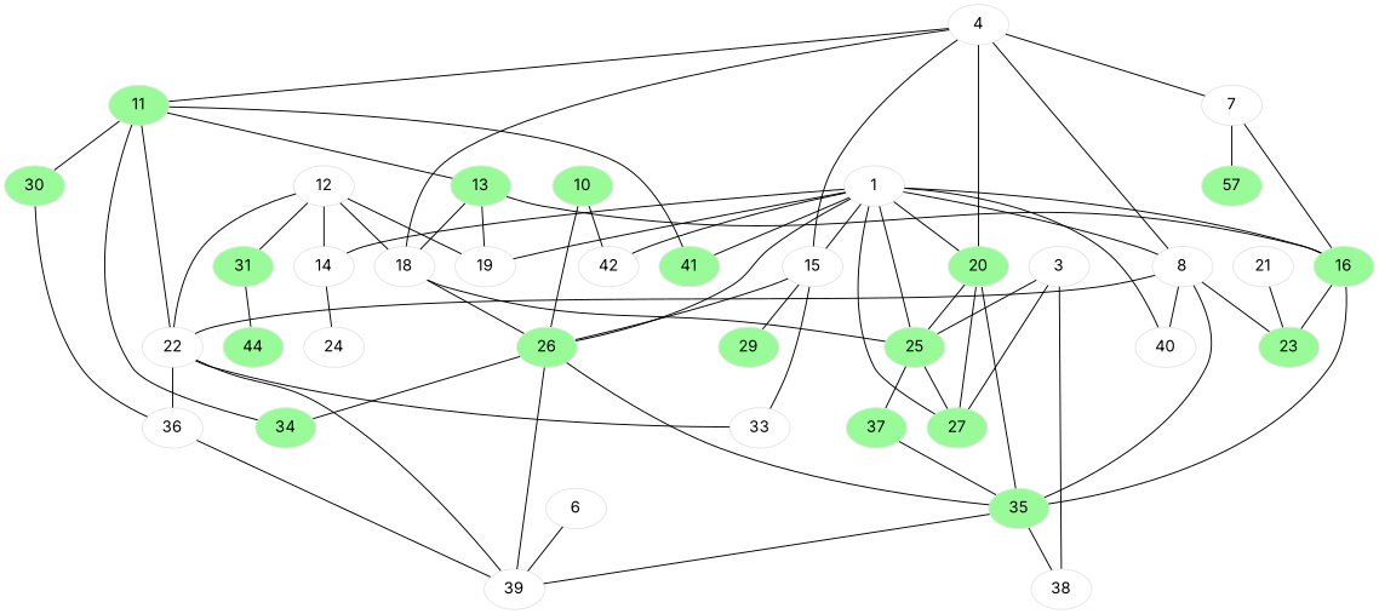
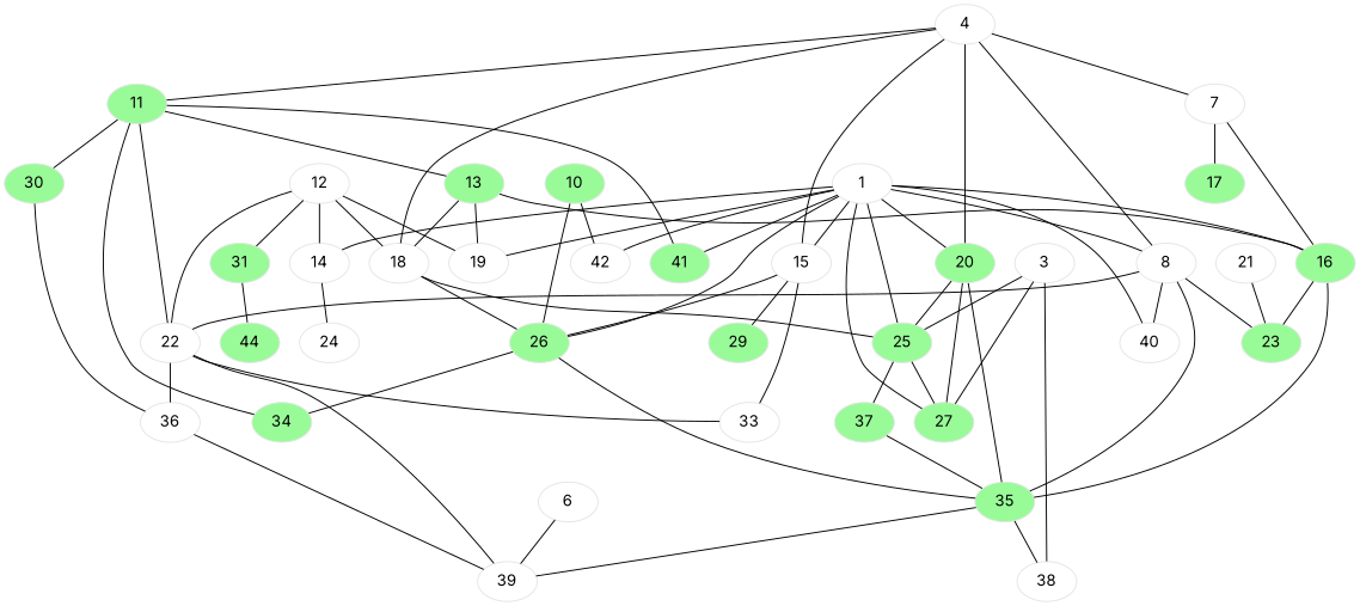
  graph {
    fontname=Inter
    node [color=gray90 fillcolor=white fontname=Inter style=filled]
    edge [fontname=Inter weight=1.0]
    1
    8
    14
    15
    16 [fillcolor=palegreen]
    19
    20 [fillcolor=palegreen]
    25 [fillcolor=palegreen]
    26 [fillcolor=palegreen]
    27 [fillcolor=palegreen]
    40
    41 [fillcolor=palegreen]
    42
    22
    23 [fillcolor=palegreen]
    35 [fillcolor=palegreen]
    24
    29 [fillcolor=palegreen]
    33
    37 [fillcolor=palegreen]
    39
    34 [fillcolor=palegreen]
    3
    38
    4
    7
    11 [fillcolor=palegreen]
    18
-   17 [fillcolor=palegreen label=57]
+   17 [fillcolor=palegreen]
    13 [fillcolor=palegreen]
    30 [fillcolor=palegreen]
    6
    36
    10 [fillcolor=palegreen]
    12
    31 [fillcolor=palegreen]
    44 [fillcolor=palegreen]
    21
    1 -- 8
    1 -- 14
    1 -- 15
    1 -- 16
    1 -- 19
    1 -- 20
    1 -- 25
    1 -- 26
    1 -- 27
    1 -- 40
    1 -- 41
    1 -- 42
    8 -- 40
    8 -- 22
    8 -- 23
    8 -- 35
    14 -- 24
    15 -- 26
    15 -- 29
    15 -- 33
    16 -- 23
    16 -- 35
    20 -- 25
    20 -- 27
    20 -- 35
    25 -- 27 [weight=2.0]
    25 -- 37
    26 -- 35
-   26 -- 39
    26 -- 34
    22 -- 33
    22 -- 39
    22 -- 36
    35 -- 39
    35 -- 38
    37 -- 35
    3 -- 25
    3 -- 27
    3 -- 38
    4 -- 8 [weight=2.0]
    4 -- 15
    4 -- 20 [weight=2.0]
    4 -- 7
    4 -- 11
    4 -- 18
    7 -- 16
    7 -- 17
    11 -- 41
    11 -- 22 [weight=2.0]
    11 -- 34
    11 -- 13
    11 -- 30
    18 -- 25
    18 -- 26
    13 -- 16
    13 -- 19
    13 -- 18
    30 -- 36
    6 -- 39
    36 -- 39
    10 -- 26
    10 -- 42
    12 -- 14
    12 -- 19
    12 -- 22
    12 -- 18
    12 -- 31
    31 -- 44
    21 -- 23
  }
